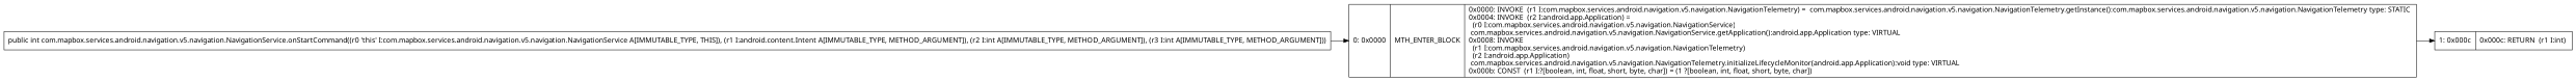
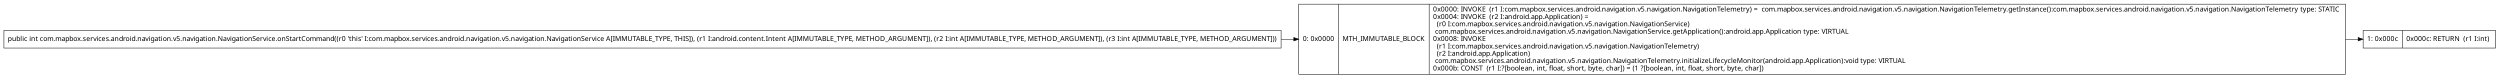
  digraph {
    rankdir=LR
    fontname="Noto Sans"
    node [shape=record fontname="Noto Sans"]
    edge [fontname="Noto Sans"]
-   n1 [label="{0\:\ 0x0000|MTH_ENTER_BLOCK\l|0x0000: INVOKE  (r1 I:com.mapbox.services.android.navigation.v5.navigation.NavigationTelemetry) =  com.mapbox.services.android.navigation.v5.navigation.NavigationTelemetry.getInstance():com.mapbox.services.android.navigation.v5.navigation.NavigationTelemetry type: STATIC \l0x0004: INVOKE  (r2 I:android.app.Application) = \l  (r0 I:com.mapbox.services.android.navigation.v5.navigation.NavigationService)\l com.mapbox.services.android.navigation.v5.navigation.NavigationService.getApplication():android.app.Application type: VIRTUAL \l0x0008: INVOKE  \l  (r1 I:com.mapbox.services.android.navigation.v5.navigation.NavigationTelemetry)\l  (r2 I:android.app.Application)\l com.mapbox.services.android.navigation.v5.navigation.NavigationTelemetry.initializeLifecycleMonitor(android.app.Application):void type: VIRTUAL \l0x000b: CONST  (r1 I:?[boolean, int, float, short, byte, char]) = (1 ?[boolean, int, float, short, byte, char]) \l}"]
+   n1 [label="{0\:\ 0x0000|MTH_IMMUTABLE_BLOCK\l|0x0000: INVOKE  (r1 I:com.mapbox.services.android.navigation.v5.navigation.NavigationTelemetry) =  com.mapbox.services.android.navigation.v5.navigation.NavigationTelemetry.getInstance():com.mapbox.services.android.navigation.v5.navigation.NavigationTelemetry type: STATIC \l0x0004: INVOKE  (r2 I:android.app.Application) = \l  (r0 I:com.mapbox.services.android.navigation.v5.navigation.NavigationService)\l com.mapbox.services.android.navigation.v5.navigation.NavigationService.getApplication():android.app.Application type: VIRTUAL \l0x0008: INVOKE  \l  (r1 I:com.mapbox.services.android.navigation.v5.navigation.NavigationTelemetry)\l  (r2 I:android.app.Application)\l com.mapbox.services.android.navigation.v5.navigation.NavigationTelemetry.initializeLifecycleMonitor(android.app.Application):void type: VIRTUAL \l0x000b: CONST  (r1 I:?[boolean, int, float, short, byte, char]) = (1 ?[boolean, int, float, short, byte, char]) \l}"]
    n2 [label="{1\:\ 0x000c|0x000c: RETURN  (r1 I:int) \l}"]
    n3 [label="{public int com.mapbox.services.android.navigation.v5.navigation.NavigationService.onStartCommand((r0 'this' I:com.mapbox.services.android.navigation.v5.navigation.NavigationService A[IMMUTABLE_TYPE, THIS]), (r1 I:android.content.Intent A[IMMUTABLE_TYPE, METHOD_ARGUMENT]), (r2 I:int A[IMMUTABLE_TYPE, METHOD_ARGUMENT]), (r3 I:int A[IMMUTABLE_TYPE, METHOD_ARGUMENT])) }"]
    n1 -> n2
    n3 -> n1
  }
